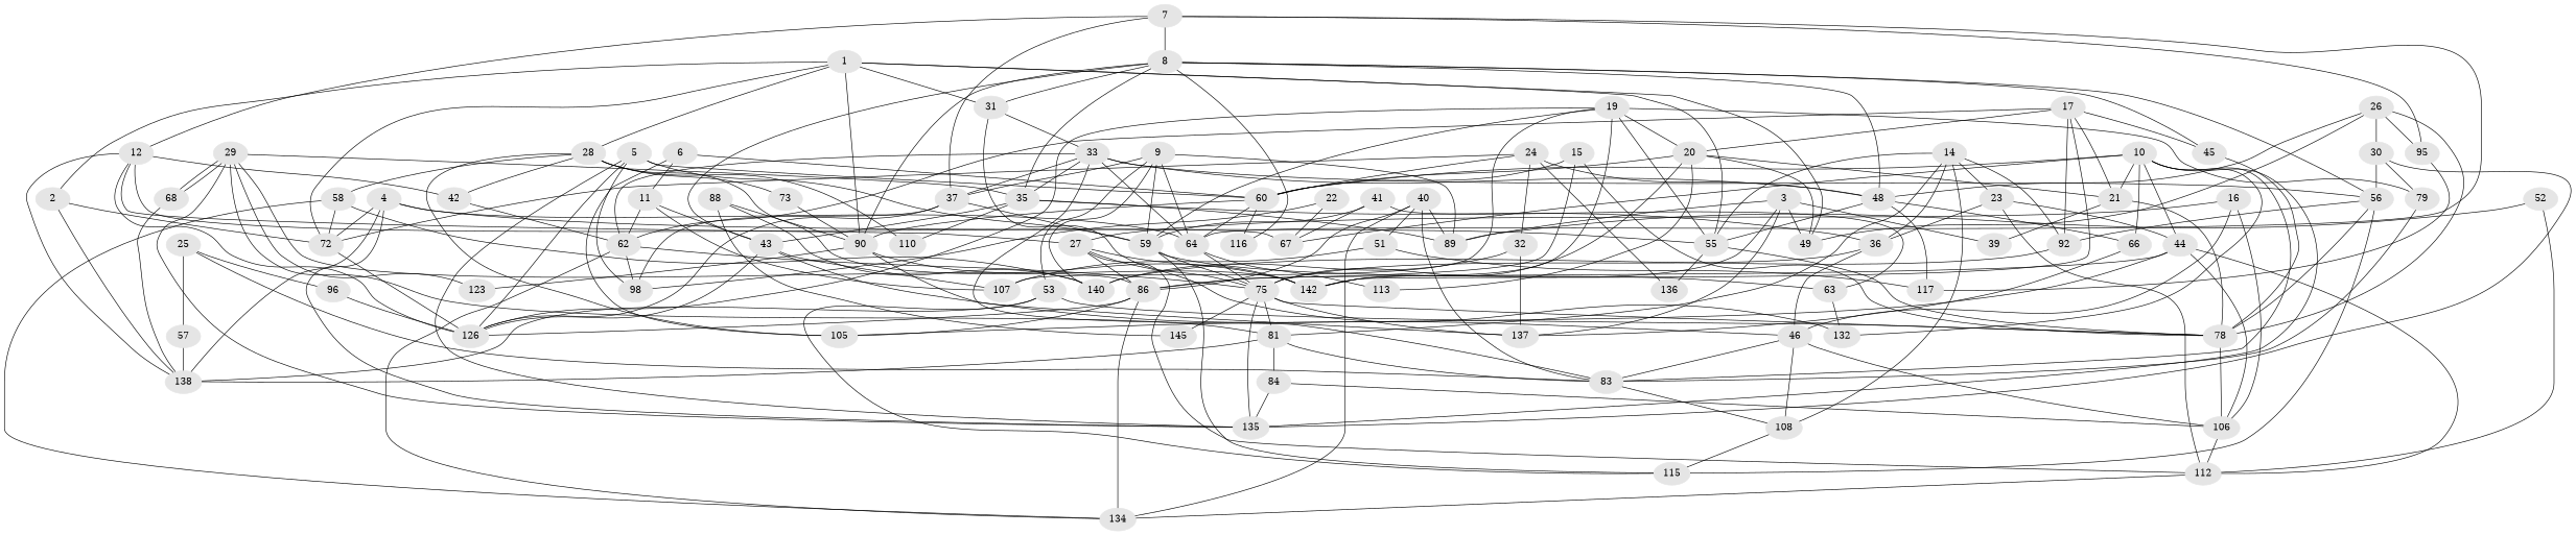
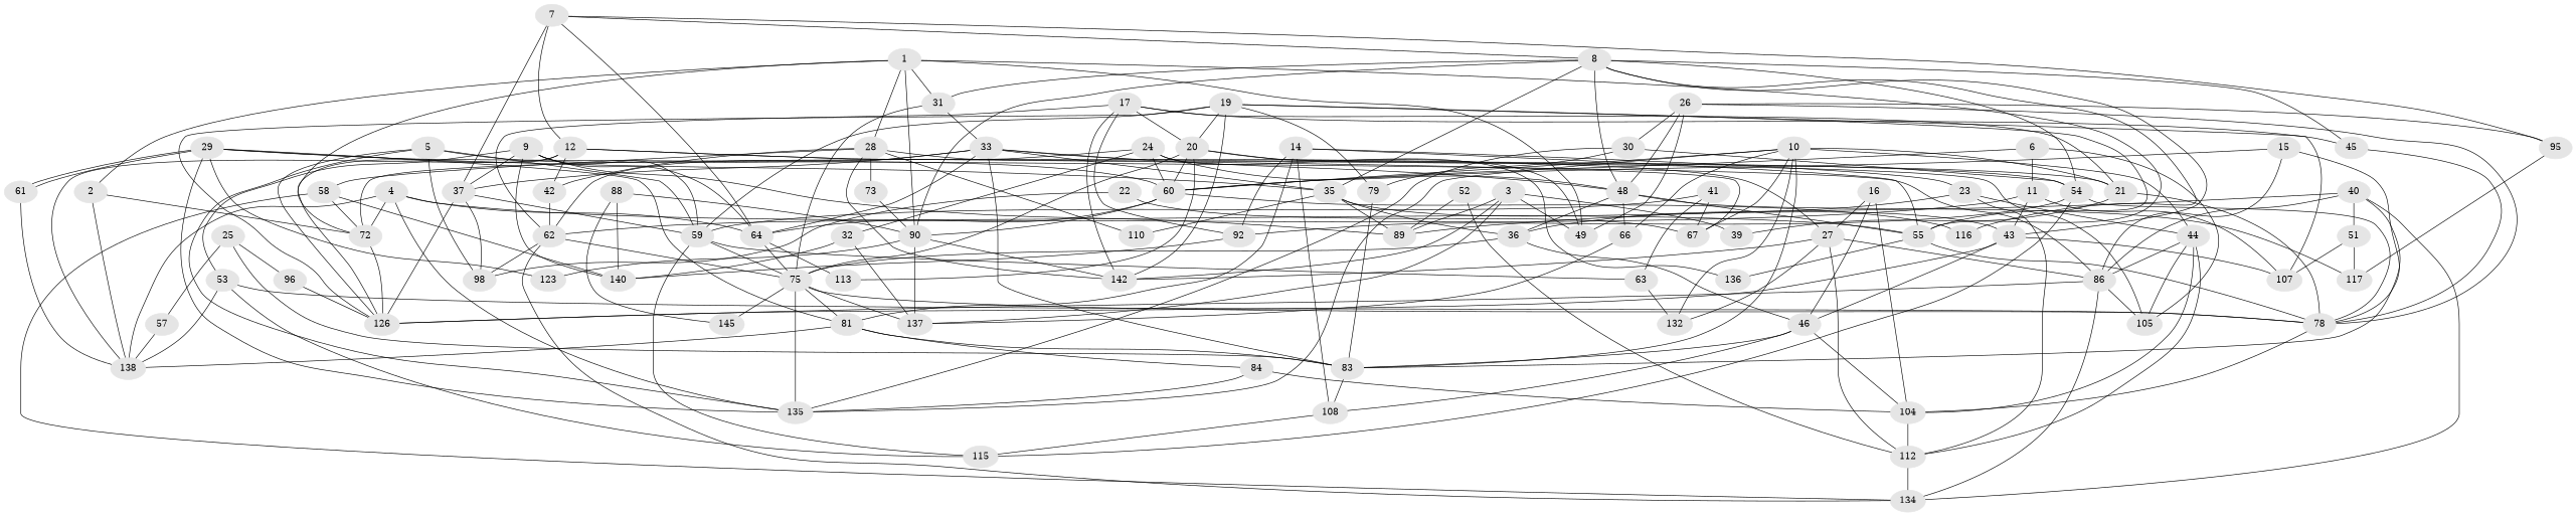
  graph {
    node [color=gray90 style=filled]
    1 [super="+101"]
    2
    28 [super="+100"]
    31
    49 [super="+99"]
    55 [super="+84"]
    72 [super="+127"]
    90 [super="+125"]
    138 [super="+146"]
    142
    105
    42 [super="+139"]
    n13 [label=58 super="+65"]
    73
    110
    75 [super="+118"]
    33 [super="+148"]
    78 [super="+91"]
    136
    126 [super="+129"]
    137
    123
    3 [super="+18"]
    39
    89 [super="+109"]
    4 [super="+77"]
    64 [super="+85"]
    135 [super="+144"]
    113
    5 [super="+13"]
    59 [super="+131"]
    60 [super="+130"]
    98
    63
    115
    116
    11 [super="+114"]
    43 [super="+124"]
    62 [super="+69"]
    107
    6
    8 [super="+34"]
    35 [super="+111"]
    45
    48 [super="+80"]
-   54 [super="+93" label=56]
+   54 [super="+93"]
    7
    12 [super="+56"]
    37 [super="+82"]
    95
    67
    27 [super="+61"]
    117
    36 [super="+103"]
    46 [super="+47"]
    66
    92
    9 [super="+71"]
    53 [super="+120"]
    140
    10 [super="+76"]
    21 [super="+58"]
    44 [super="+119"]
    83 [super="+128"]
    132
    86 [super="+133"]
-   104 [super="+141" label=106]
+   104 [super="+141"]
    112 [super="+143"]
    52 [super="+106"]
    108
    134
    14 [super="+97"]
    23
    81 [super="+149"]
    n75 [label=84]
    15
    16
    17 [super="+50"]
    20 [super="+74"]
    19 [super="+121"]
    79 [super="+94"]
    145
    22
    24 [super="+147"]
    32
    25
    57
    96
    30 [super="+122"]
    26
    29 [super="+70"]
-   68
+   68 [label=61]
    40 [super="+102"]
    51
    41
    88
    1 -- 2
    1 -- 28
    1 -- 31
    1 -- 49
    1 -- 55
    1 -- 72
    1 -- 90
    2 -- 72
    2 -- 138
    28 -- 142
    28 -- 105
    28 -- 42
    28 -- n13
    28 -- 73
    28 -- 110
    31 -- 75
    31 -- 33
    55 -- 78
    55 -- 136
    72 -- 126
    90 -- 142
    90 -- 137
    90 -- 123
    42 -- 62
    n13 -- 72
    n13 -- 140
    n13 -- 134
    73 -- 90
    75 -- 78
    75 -- 137
    75 -- 135
    75 -- 81
    75 -- 145
    33 -- 64
    33 -- 62
    33 -- 35
    33 -- 48
    33 -- 54
    33 -- 37
    33 -- 83
    78 -- 104
    3 -- 49 [weight=2]
    3 -- 142
    3 -- 137
    3 -- 39
    3 -- 89
    4 -- 55
    4 -- 72
    4 -- 138
    4 -- 64
    4 -- 135
    64 -- 75
    64 -- 113
    5 -- 126
    5 -- 135
    5 -- 59 [weight=2]
    5 -- 60
    5 -- 98
    59 -- 75
    59 -- 63
    59 -- 115
    60 -- 90
    60 -- 64
    60 -- 116
    63 -- 132
    11 -- 43
    11 -- 62
    11 -- 107
    43 -- 126
    43 -- 107
    43 -- 46
    62 -- 75
    62 -- 98
    62 -- 134
    6 -- 105
    6 -- 60
    6 -- 11
    8 -- 31
    8 -- 90
    8 -- 116
    8 -- 43
    8 -- 35
    8 -- 45
    8 -- 48
    8 -- 54
    35 -- 110
    35 -- 89
    35 -- 43
    35 -- 36
    45 -- 78
    48 -- 55
    48 -- 117
    48 -- 66
    54 -- 78
    54 -- 115
    54 -- 92
    7 -- 64
    7 -- 8
    7 -- 12
    7 -- 37
    7 -- 95
    12 -- 138
    12 -- 42 [weight=2]
    12 -- 126
    12 -- 67
    12 -- 27
    37 -- 126
    37 -- 59
    37 -- 98
    95 -- 117
    27 -- 142
    27 -- 132
    27 -- 86
    27 -- 112
    36 -- 75
    36 -- 46
    46 -- 83
    46 -- 104
    46 -- 108
    66 -- 137
    92 -- 140
    9 -- 89
    9 -- 64
    9 -- 59
    9 -- 37
    9 -- 53
    9 -- 140
    53 -- 138
    53 -- 78
    53 -- 115
    10 -- 135
    10 -- 60
    10 -- 67
    10 -- 66
    10 -- 21 [weight=2]
    10 -- 44
    10 -- 83
    10 -- 132
    21 -- 78
    21 -- 39
    44 -- 105
    44 -- 86
    44 -- 104
    44 -- 112
    83 -- 108
    86 -- 105
    86 -- 126
    86 -- 134
    104 -- 112
    112 -- 134
    52 -- 89
    52 -- 112
    108 -- 115
    14 -- 55
-   14 -- 36
+   48 -- 36
    14 -- 92
    14 -- 108
    14 -- 23
    14 -- 81
    23 -- 36
    23 -- 44
    23 -- 112
    81 -- 138
    81 -- 83
    81 -- n75
    n75 -- 135
    n75 -- 104
    15 -- 78
    15 -- 60
    15 -- 86
    16 -- 27
    16 -- 46
    16 -- 104
    17 -- 142
    17 -- 62
    17 -- 45
    17 -- 92
    17 -- 21
    17 -- 20
    20 -- 49
    20 -- 75
    20 -- 113
    20 -- 60
    20 -- 21
    19 -- 55
    19 -- 142
    19 -- 126
    19 -- 59
    19 -- 107
    19 -- 20
    19 -- 79
    79 -- 83
    22 -- 98
    22 -- 67
    24 -- 72
    24 -- 136
    24 -- 60
    24 -- 48
    24 -- 32
    32 -- 137
    32 -- 140
    25 -- 83
    25 -- 57
    25 -- 96
    57 -- 138
    96 -- 126
    30 -- 135
    30 -- 54
    30 -- 79
    26 -- 49
    26 -- 78
    26 -- 48
    26 -- 95
    26 -- 30
    29 -- 123
    29 -- 135
    29 -- 35
    29 -- 86
    29 -- 81
    29 -- 68
    29 -- 68
    68 -- 138
    40 -- 89
    40 -- 83
    40 -- 86
    40 -- 134
    40 -- 51
    51 -- 107
    51 -- 117
    41 -- 59
    41 -- 63
    41 -- 67
    88 -- 90
    88 -- 140
    88 -- 145
  }
